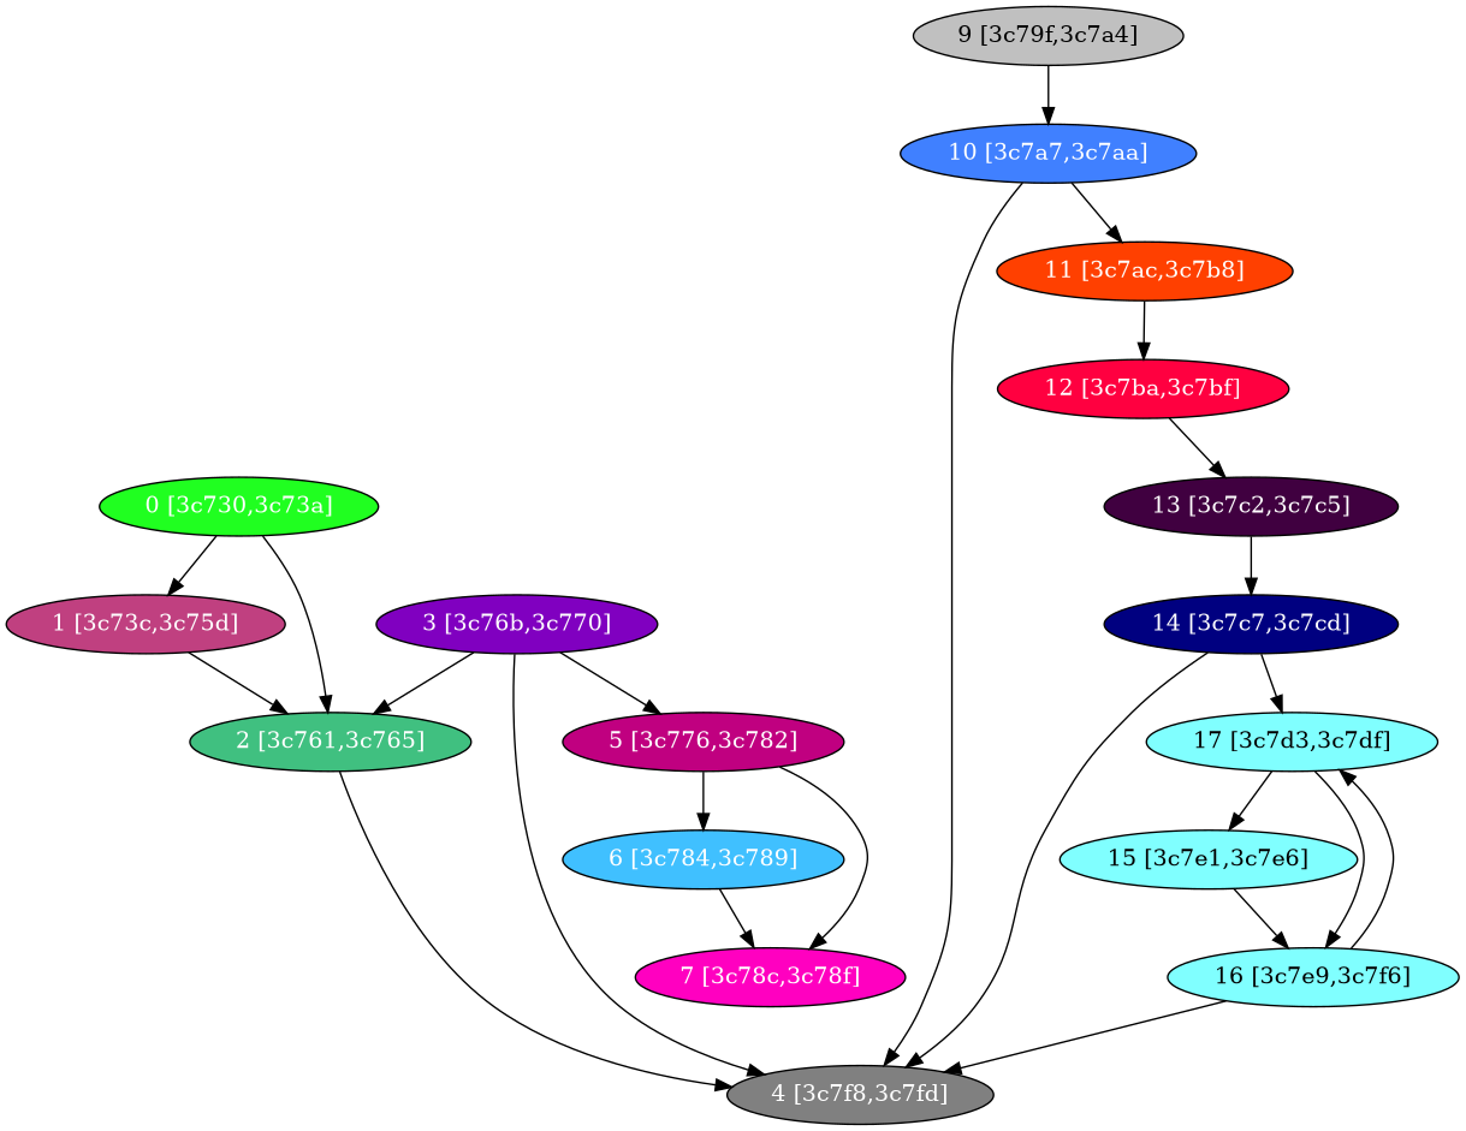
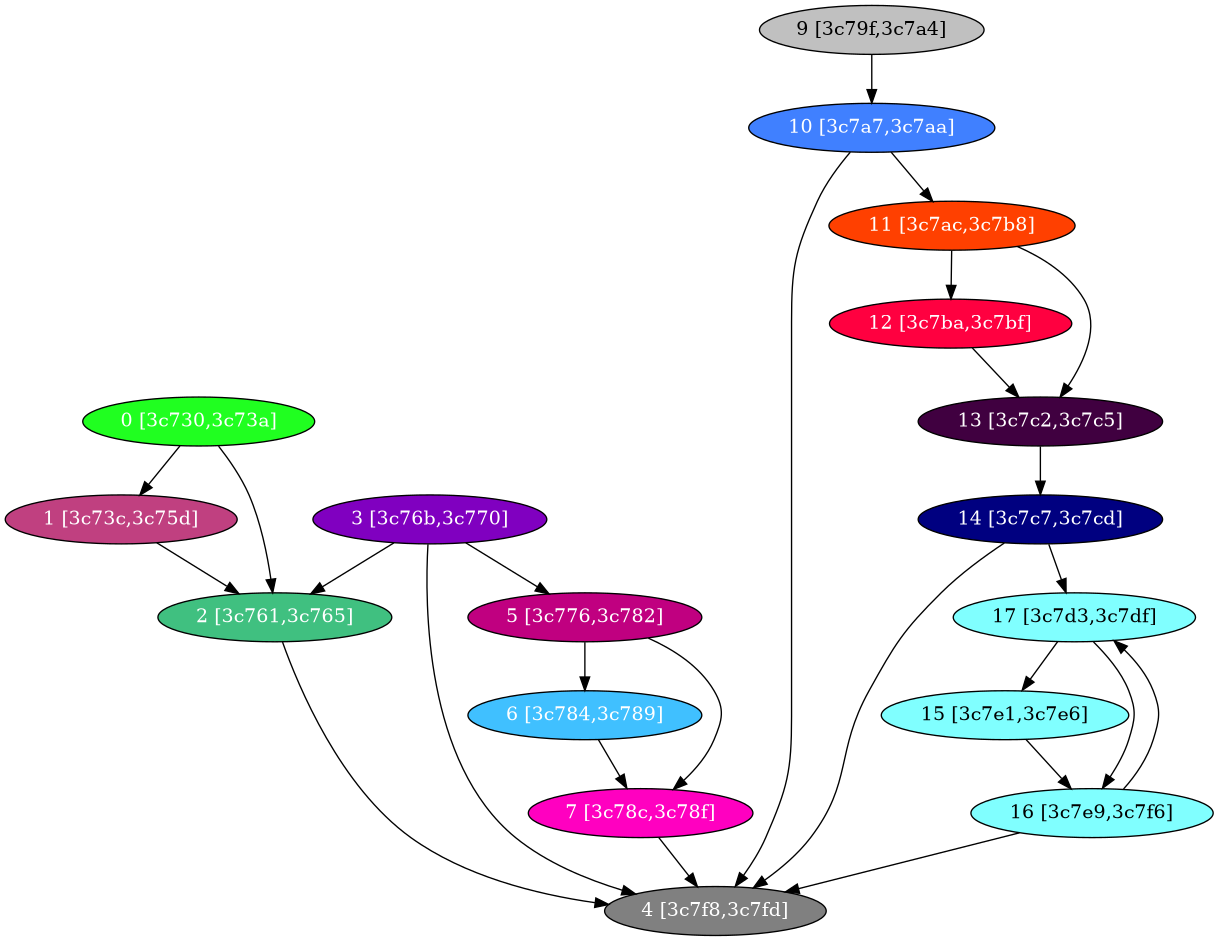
  digraph {
    node [fillcolor="#80FFFF" fontcolor="#ffffff" shape=oval style=filled]
    n1 [fillcolor="#20FF20" label="0 [3c730,3c73a]"]
    n2 [fillcolor="#C04080" label="1 [3c73c,3c75d]"]
    n3 [fillcolor="#40C080" label="2 [3c761,3c765]"]
    n4 [fillcolor="#808080" label="4 [3c7f8,3c7fd]"]
    n5 [fillcolor="#8000C0" label="3 [3c76b,3c770]"]
    n6 [fillcolor="#C00080" label="5 [3c776,3c782]"]
    n7 [fillcolor="#40C0FF" label="6 [3c784,3c789]"]
    n8 [fillcolor="#FF00C0" label="7 [3c78c,3c78f]"]
    n9 [fillcolor="#C0C0C0" fontcolor="#000000" label="9 [3c79f,3c7a4]"]
    n10 [fillcolor="#4080FF" label="10 [3c7a7,3c7aa]"]
    n11 [fillcolor="#FF4000" label="11 [3c7ac,3c7b8]"]
    n12 [fillcolor="#FF0040" label="12 [3c7ba,3c7bf]"]
    n13 [fillcolor="#400040" label="13 [3c7c2,3c7c5]"]
    n14 [fillcolor="#000080" label="14 [3c7c7,3c7cd]"]
    n15 [fontcolor="#000000" label="17 [3c7d3,3c7df]"]
    n16 [fontcolor="#000000" label="15 [3c7e1,3c7e6]"]
    n17 [fontcolor="#000000" label="16 [3c7e9,3c7f6]"]
    n1 -> n2
    n1 -> n3
    n2 -> n3
    n3 -> n4
    n5 -> n3
    n5 -> n4
    n5 -> n6
    n6 -> n7
    n6 -> n8
    n7 -> n8
+   n8 -> n4
    n9 -> n10
    n10 -> n4
    n10 -> n11
    n11 -> n12
+   n11 -> n13
    n12 -> n13
    n13 -> n14
    n14 -> n4
    n14 -> n15
    n15 -> n16
    n15 -> n17
    n16 -> n17
    n17 -> n4
    n17 -> n15
  }
